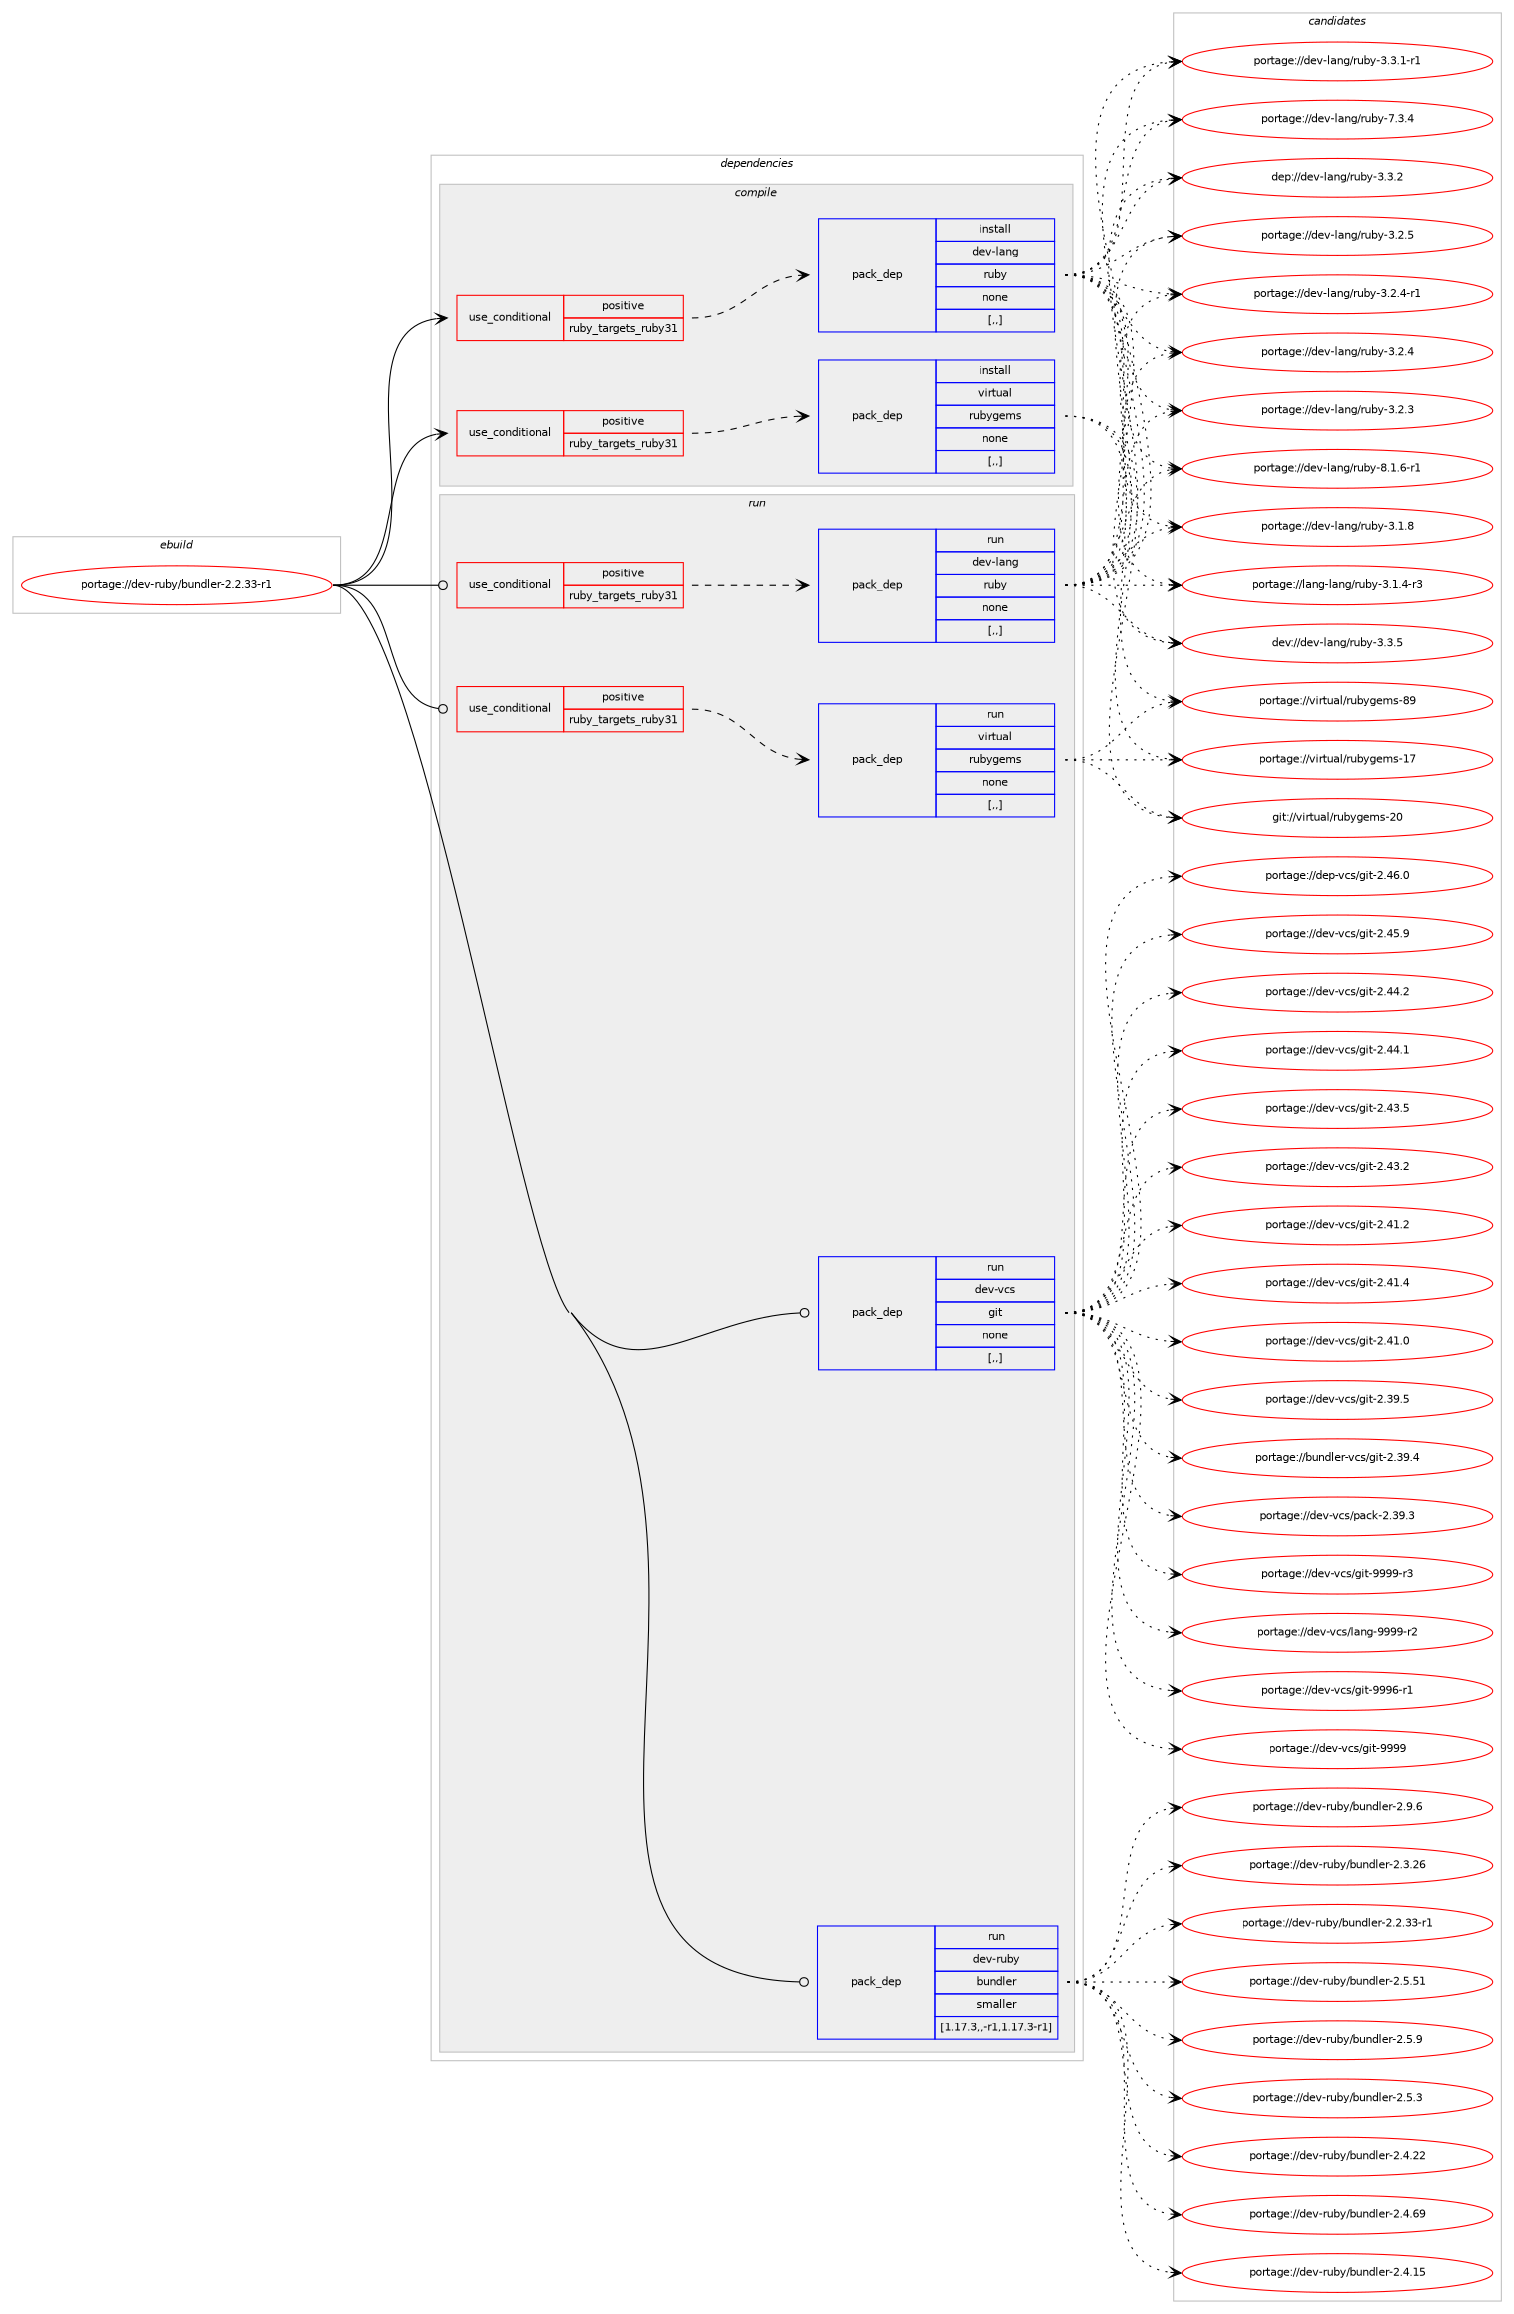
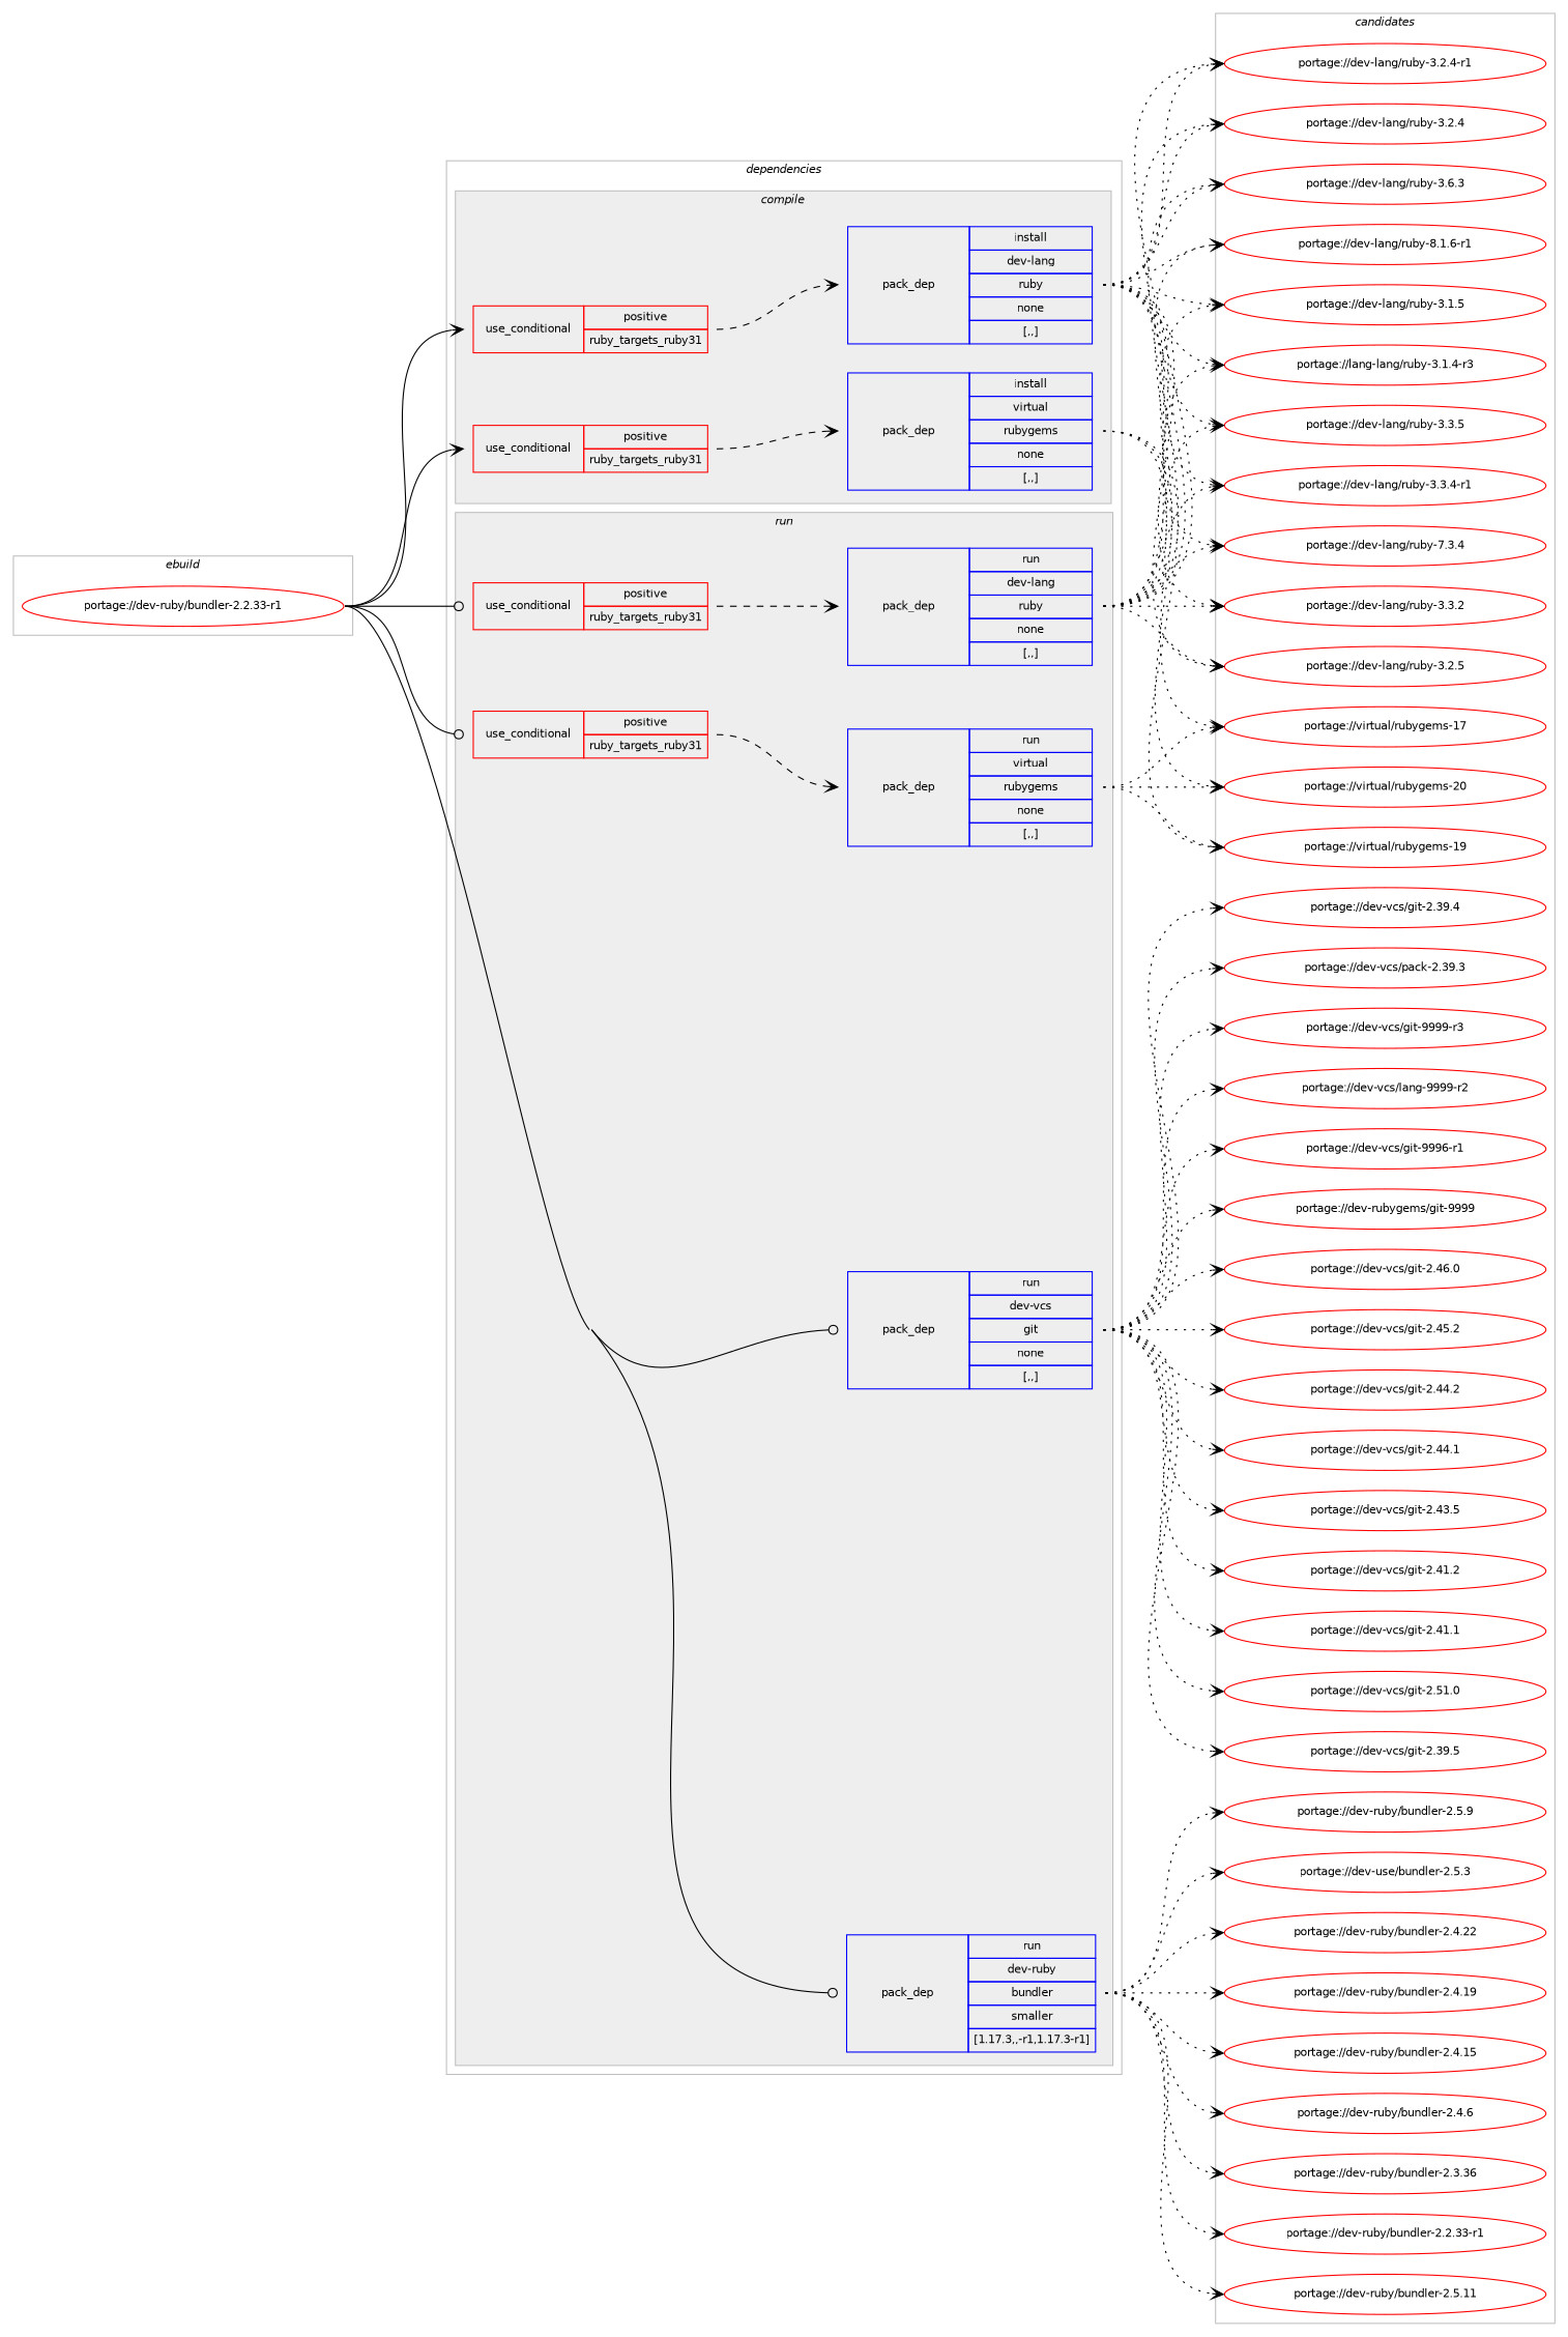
  digraph {
    compound=true
    concentrate=true
    fontname="DejaVu Sans"
    fontsize=10
    newrank=true
    rankdir=LR
    ranksep=1.5
    node [color=red fontname="DejaVu Sans" fontsize=10]
    edge [arrowhead=vee fontname="DejaVu Sans" headport=w style=dotted tailport=e weight=100]
    n1 [label="portage://dev-ruby/bundler-2.2.33-r1" width=4]
    n2 [color=blue label=<<TABLE BORDER="0" CELLBORDER="1" CELLSPACING="0" CELLPADDING="4" WIDTH="220"><TR><TD ROWSPAN="6" CELLPADDING="30">pack_dep</TD></TR><TR><TD WIDTH="110">install</TD></TR><TR><TD>dev-lang</TD></TR><TR><TD>ruby</TD></TR><TR><TD>none</TD></TR><TR><TD>[,,]</TD></TR></TABLE>> shape=none]
    n3 [label=<<TABLE BORDER="0" CELLBORDER="1" CELLSPACING="0" CELLPADDING="4"><TR><TD ROWSPAN="3" CELLPADDING="10">use_conditional</TD></TR><TR><TD>positive</TD></TR><TR><TD>ruby_targets_ruby31</TD></TR></TABLE>> shape=none]
    n4 [color=blue label=<<TABLE BORDER="0" CELLBORDER="1" CELLSPACING="0" CELLPADDING="4" WIDTH="220"><TR><TD ROWSPAN="6" CELLPADDING="30">pack_dep</TD></TR><TR><TD WIDTH="110">install</TD></TR><TR><TD>virtual</TD></TR><TR><TD>rubygems</TD></TR><TR><TD>none</TD></TR><TR><TD>[,,]</TD></TR></TABLE>> shape=none]
    n5 [label=<<TABLE BORDER="0" CELLBORDER="1" CELLSPACING="0" CELLPADDING="4"><TR><TD ROWSPAN="3" CELLPADDING="10">use_conditional</TD></TR><TR><TD>positive</TD></TR><TR><TD>ruby_targets_ruby31</TD></TR></TABLE>> shape=none]
    n6 [color=blue label=<<TABLE BORDER="0" CELLBORDER="1" CELLSPACING="0" CELLPADDING="4" WIDTH="220"><TR><TD ROWSPAN="6" CELLPADDING="30">pack_dep</TD></TR><TR><TD WIDTH="110">run</TD></TR><TR><TD>dev-lang</TD></TR><TR><TD>ruby</TD></TR><TR><TD>none</TD></TR><TR><TD>[,,]</TD></TR></TABLE>> shape=none]
    n7 [label=<<TABLE BORDER="0" CELLBORDER="1" CELLSPACING="0" CELLPADDING="4"><TR><TD ROWSPAN="3" CELLPADDING="10">use_conditional</TD></TR><TR><TD>positive</TD></TR><TR><TD>ruby_targets_ruby31</TD></TR></TABLE>> shape=none]
    n8 [color=blue label=<<TABLE BORDER="0" CELLBORDER="1" CELLSPACING="0" CELLPADDING="4" WIDTH="220"><TR><TD ROWSPAN="6" CELLPADDING="30">pack_dep</TD></TR><TR><TD WIDTH="110">run</TD></TR><TR><TD>virtual</TD></TR><TR><TD>rubygems</TD></TR><TR><TD>none</TD></TR><TR><TD>[,,]</TD></TR></TABLE>> shape=none]
    n9 [label=<<TABLE BORDER="0" CELLBORDER="1" CELLSPACING="0" CELLPADDING="4"><TR><TD ROWSPAN="3" CELLPADDING="10">use_conditional</TD></TR><TR><TD>positive</TD></TR><TR><TD>ruby_targets_ruby31</TD></TR></TABLE>> shape=none]
    n10 [color=blue label=<<TABLE BORDER="0" CELLBORDER="1" CELLSPACING="0" CELLPADDING="4" WIDTH="220"><TR><TD ROWSPAN="6" CELLPADDING="30">pack_dep</TD></TR><TR><TD WIDTH="110">run</TD></TR><TR><TD>dev-vcs</TD></TR><TR><TD>git</TD></TR><TR><TD>none</TD></TR><TR><TD>[,,]</TD></TR></TABLE>> shape=none]
    n11 [color=blue label=<<TABLE BORDER="0" CELLBORDER="1" CELLSPACING="0" CELLPADDING="4" WIDTH="220"><TR><TD ROWSPAN="6" CELLPADDING="30">pack_dep</TD></TR><TR><TD WIDTH="110">run</TD></TR><TR><TD>dev-ruby</TD></TR><TR><TD>bundler</TD></TR><TR><TD>smaller</TD></TR><TR><TD>[1.17.3,,-r1,1.17.3-r1]</TD></TR></TABLE>> shape=none]
-   n12 [label="dev://dev-lang/ruby-3.3.5" width=4]
-   n13 [label="portage://dev-lang/ruby-3.3.1-r1" width=4]
+   n12 [label="portage://dev-lang/ruby-3.3.5" width=4]
+   n13 [label="portage://dev-lang/ruby-3.3.4-r1" width=4]
    n14 [label="portage://dev-lang/ruby-7.3.4" width=4]
-   n15 [label="dep://dev-lang/ruby-3.3.2" width=4]
+   n15 [label="portage://dev-lang/ruby-3.3.2" width=4]
    n16 [label="portage://dev-lang/ruby-3.2.5" width=4]
    n17 [label="portage://dev-lang/ruby-3.2.4-r1" width=4]
    n18 [label="portage://dev-lang/ruby-3.2.4" width=4]
-   n19 [label="portage://dev-lang/ruby-3.2.3" width=4]
+   n19 [label="portage://dev-lang/ruby-3.6.3" width=4]
    n20 [label="portage://dev-lang/ruby-8.1.6-r1" width=4]
-   n21 [label="portage://dev-lang/ruby-3.1.8" width=4]
+   n21 [label="portage://dev-lang/ruby-3.1.5" width=4]
    n22 [label="portage://lang-lang/ruby-3.1.4-r3" width=4]
-   n23 [label="git://virtual/rubygems-20" width=4]
-   n24 [label="portage://virtual/rubygems-89" width=4]
+   n23 [label="portage://virtual/rubygems-20" width=4]
+   n24 [label="portage://virtual/rubygems-19" width=4]
    n25 [label="portage://virtual/rubygems-17" width=4]
    n26 [label="portage://dev-vcs/git-9999-r3" width=4]
    n27 [label="portage://dev-vcs/lang-9999-r2" width=4]
    n28 [label="portage://dev-vcs/git-9996-r1" width=4]
-   n29 [label="portage://dev-vcs/git-9999" width=4]
-   n30 [label="portage://dep-vcs/git-2.46.0" width=4]
-   n31 [label="portage://dev-vcs/git-2.45.9" width=4]
+   n29 [label="portage://dev-rubygems/git-9999" width=4]
+   n30 [label="portage://dev-vcs/git-2.46.0" width=4]
+   n31 [label="portage://dev-vcs/git-2.45.2" width=4]
    n32 [label="portage://dev-vcs/git-2.44.2" width=4]
    n33 [label="portage://dev-vcs/git-2.44.1" width=4]
    n34 [label="portage://dev-vcs/git-2.43.5" width=4]
-   n35 [label="portage://dev-vcs/git-2.43.2" width=4]
    n36 [label="portage://dev-vcs/git-2.41.2" width=4]
-   n37 [label="portage://dev-vcs/git-2.41.4" width=4]
-   n38 [label="portage://dev-vcs/git-2.41.0" width=4]
+   n37 [label="portage://dev-vcs/git-2.41.1" width=4]
+   n38 [label="portage://dev-vcs/git-2.51.0" width=4]
    n39 [label="portage://dev-vcs/git-2.39.5" width=4]
-   n40 [label="portage://bundler-vcs/git-2.39.4" width=4]
+   n40 [label="portage://dev-vcs/git-2.39.4" width=4]
    n41 [label="portage://dev-vcs/pack-2.39.3" width=4]
-   n42 [label="portage://dev-ruby/bundler-2.5.51" width=4]
+   n42 [label="portage://dev-ruby/bundler-2.5.11" width=4]
    n43 [label="portage://dev-ruby/bundler-2.5.9" width=4]
-   n44 [label="portage://dev-ruby/bundler-2.5.3" width=4]
+   n44 [label="portage://dev-use/bundler-2.5.3" width=4]
    n45 [label="portage://dev-ruby/bundler-2.4.22" width=4]
-   n46 [label="portage://dev-ruby/bundler-2.4.69" width=4]
+   n46 [label="portage://dev-ruby/bundler-2.4.19" width=4]
    n47 [label="portage://dev-ruby/bundler-2.4.15" width=4]
-   n48 [label="portage://dev-ruby/bundler-2.9.6" width=4]
-   n49 [label="portage://dev-ruby/bundler-2.3.26" width=4]
+   n48 [label="portage://dev-ruby/bundler-2.4.6" width=4]
+   n49 [label="portage://dev-ruby/bundler-2.3.36" width=4]
    n50 [label="portage://dev-ruby/bundler-2.2.33-r1" width=4]
    subgraph cluster_1 {
      color=gray
      label=<<i>ebuild</i>>
      n1
    }
    subgraph cluster_2 {
      color=gray
      label=<<i>dependencies</i>>
      subgraph cluster_3 {
        color=gray
        fillcolor="#eeeeee"
        label=<<i>compile</i>>
        style=filled
        subgraph sub_4 {
          color=gray
          fillcolor="#eeeeee"
          label=<<i>compile</i>>
          style=filled
          n3
          subgraph sub_5 {
            color=gray
            fillcolor="#eeeeee"
            label=<<i>compile</i>>
            style=filled
            n2
          }
        }
        subgraph sub_6 {
          color=gray
          fillcolor="#eeeeee"
          label=<<i>compile</i>>
          style=filled
          n5
          subgraph sub_7 {
            color=gray
            fillcolor="#eeeeee"
            label=<<i>compile</i>>
            style=filled
            n4
          }
        }
      }
      subgraph cluster_8 {
        color=gray
        fillcolor="#eeeeee"
        label=<<i>compile and run</i>>
        style=filled
      }
      subgraph cluster_9 {
        color=gray
        fillcolor="#eeeeee"
        label=<<i>run</i>>
        style=filled
        subgraph sub_10 {
          color=gray
          fillcolor="#eeeeee"
          label=<<i>run</i>>
          style=filled
          n7
          subgraph sub_11 {
            color=gray
            fillcolor="#eeeeee"
            label=<<i>run</i>>
            style=filled
            n6
          }
        }
        subgraph sub_12 {
          color=gray
          fillcolor="#eeeeee"
          label=<<i>run</i>>
          style=filled
          n9
          subgraph sub_13 {
            color=gray
            fillcolor="#eeeeee"
            label=<<i>run</i>>
            style=filled
            n8
          }
        }
        subgraph sub_14 {
          color=gray
          fillcolor="#eeeeee"
          label=<<i>run</i>>
          style=filled
          n10
        }
        subgraph sub_15 {
          color=gray
          fillcolor="#eeeeee"
          label=<<i>run</i>>
          style=filled
          n11
        }
      }
    }
    subgraph cluster_16 {
      color=gray
      label=<<i>candidates</i>>
      rank=same
      subgraph sub_17 {
        color=black
        label=<<i>candidates</i>>
        nodesep=1
        rank=same
        n12
        n13
        n14
        n15
        n16
        n17
        n18
        n19
        n20
        n21
        n22
      }
      subgraph sub_18 {
        color=black
        label=<<i>candidates</i>>
        nodesep=1
        rank=same
        n23
        n24
        n25
      }
      subgraph sub_19 {
        color=black
        label=<<i>candidates</i>>
        nodesep=1
        rank=same
        n12
        n13
        n14
        n15
        n16
        n17
        n18
        n19
        n20
        n21
        n22
      }
      subgraph sub_20 {
        color=black
        label=<<i>candidates</i>>
        nodesep=1
        rank=same
        n23
        n24
        n25
      }
      subgraph sub_21 {
        color=black
        label=<<i>candidates</i>>
        nodesep=1
        rank=same
        n26
        n27
        n28
        n29
        n30
        n31
        n32
        n33
        n34
-       n35
        n36
        n37
        n38
        n39
        n40
        n41
      }
      subgraph sub_22 {
        color=black
        label=<<i>candidates</i>>
        nodesep=1
        rank=same
        n42
        n43
        n44
        n45
        n46
        n47
        n48
        n49
        n50
      }
    }
    n1 -> n3 [style=solid weight=20]
    n1 -> n5 [style=solid weight=20]
    n1 -> n7 [arrowhead=odot style=solid weight=20]
    n1 -> n9 [arrowhead=odot style=solid weight=20]
    n1 -> n10 [arrowhead=odot style=solid weight=20]
    n1 -> n11 [arrowhead=odot style=solid weight=20]
    n2 -> n12
    n2 -> n13
    n2 -> n14
    n2 -> n15
    n2 -> n16
    n2 -> n17
    n2 -> n18
    n2 -> n19
    n2 -> n20
    n2 -> n21
    n2 -> n22
    n3 -> n2 [style=dashed weight=20]
    n4 -> n23
    n4 -> n24
    n4 -> n25
    n5 -> n4 [style=dashed weight=20]
    n6 -> n12
    n6 -> n13
    n6 -> n14
    n6 -> n15
    n6 -> n16
    n6 -> n17
    n6 -> n18
    n6 -> n19
    n6 -> n20
    n6 -> n21
    n6 -> n22
    n7 -> n6 [style=dashed weight=20]
    n8 -> n23
    n8 -> n24
    n8 -> n25
    n9 -> n8 [style=dashed weight=20]
    n10 -> n26
    n10 -> n27
    n10 -> n28
    n10 -> n29
    n10 -> n30
    n10 -> n31
    n10 -> n32
    n10 -> n33
    n10 -> n34
-   n10 -> n35
    n10 -> n36
    n10 -> n37
    n10 -> n38
    n10 -> n39
    n10 -> n40
    n10 -> n41
    n11 -> n42
    n11 -> n43
    n11 -> n44
    n11 -> n45
    n11 -> n46
    n11 -> n47
    n11 -> n48
    n11 -> n49
    n11 -> n50
  }
